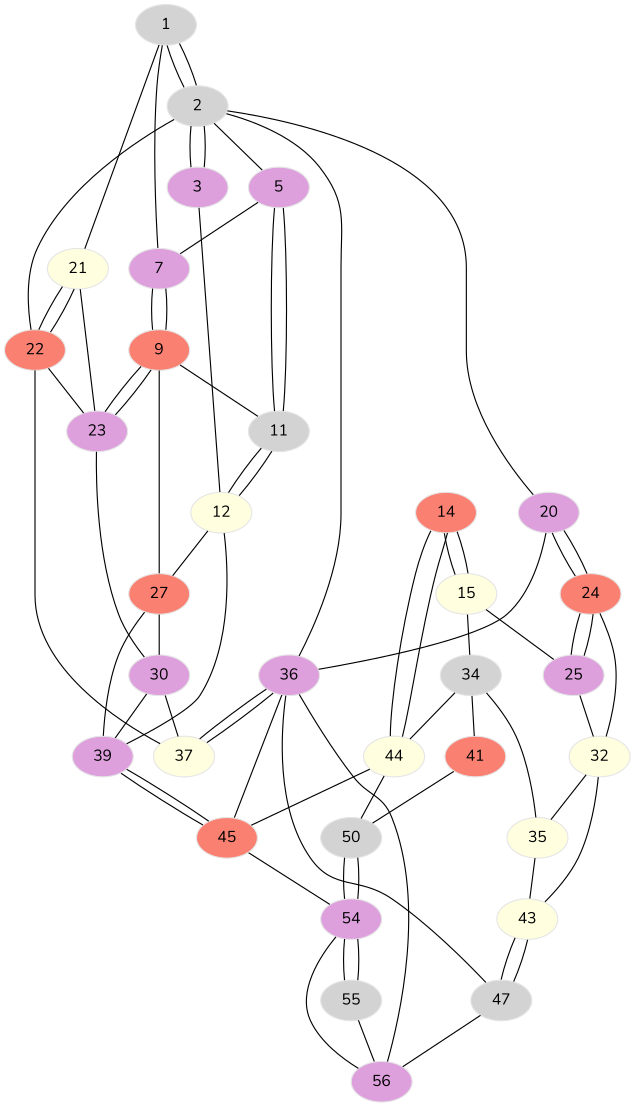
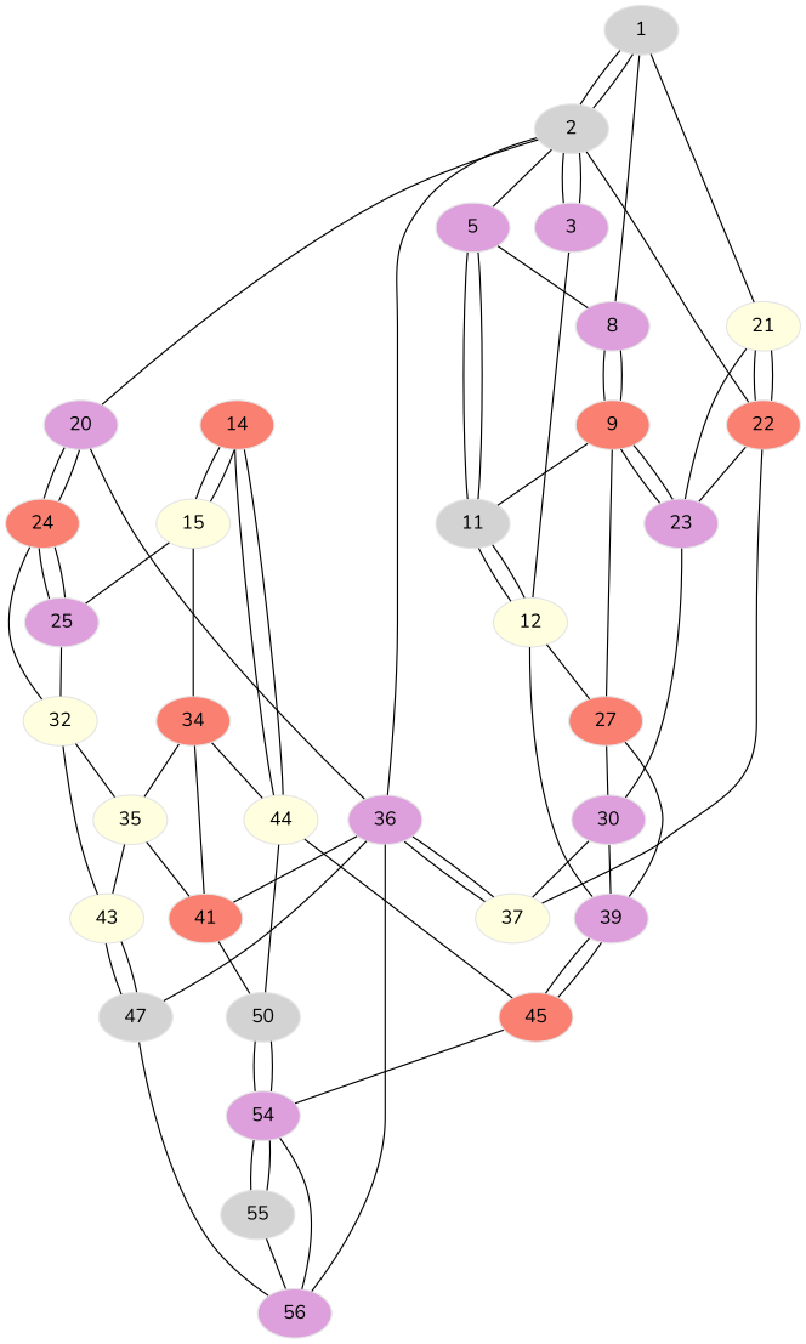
  graph {
    fontname=Nunito
    node [color=gray90 fillcolor=plum fontname=Nunito style=filled]
    edge [fontname=Nunito]
    1 [fillcolor=lightgrey super="+7"]
    2 [fillcolor=lightgrey super="+19"]
-   8 [label=7]
+   8
    21 [fillcolor=lightyellow]
    3 [super="+4"]
    20
    22 [fillcolor=salmon super="+31"]
    36 [super="+48"]
    5 [super="+6"]
    9 [fillcolor=salmon super="+10"]
    23 [super="+29"]
    12 [fillcolor=lightyellow super="+13"]
    24 [fillcolor=salmon]
    37 [fillcolor=lightyellow]
    45 [fillcolor=salmon super="+49"]
    47 [fillcolor=lightgrey super="+53"]
    56 [super="+58"]
    11 [fillcolor=lightgrey]
    27 [fillcolor=salmon super="+28"]
    39
    30 [super="+38"]
    14 [fillcolor=salmon]
    15 [fillcolor=lightyellow super="+16"]
    44 [fillcolor=lightyellow super="+46"]
    25 [super="+26"]
-   34 [fillcolor=lightgrey super="+40"]
+   34 [fillcolor=salmon super="+40"]
    50 [fillcolor=lightgrey]
    32 [fillcolor=lightyellow super="+33"]
    35 [fillcolor=lightyellow super="+42"]
    41 [fillcolor=salmon super="+51"]
    43 [fillcolor=lightyellow]
    54 [super="+57"]
    55 [fillcolor=lightgrey]
    1 -- 2
    1 -- 2
    1 -- 8
    1 -- 21
    2 -- 3
    2 -- 3
    2 -- 20
    2 -- 22
    2 -- 36
    2 -- 5
    8 -- 9
    8 -- 9
    21 -- 22
    21 -- 22
    21 -- 23
    3 -- 12
    20 -- 36
    20 -- 24
    20 -- 24
    22 -- 23
    22 -- 37
    36 -- 37
    36 -- 37
-   36 -- 45
+   36 -- 41
    36 -- 47
    36 -- 56
    5 -- 8
    5 -- 11
    5 -- 11
    9 -- 23
    9 -- 23
    9 -- 11
    9 -- 27
    23 -- 30
    12 -- 27
    12 -- 39
    24 -- 25
    24 -- 25
    24 -- 32
    45 -- 54
    47 -- 56
    11 -- 12
    11 -- 12
    27 -- 39
    27 -- 30
    39 -- 45
    39 -- 45
    30 -- 37
    30 -- 39
    14 -- 15
    14 -- 15
    14 -- 44
    14 -- 44
    15 -- 25
    15 -- 34
    44 -- 45
    44 -- 50
    25 -- 32
    34 -- 44
    34 -- 35
    34 -- 41
    50 -- 54
    50 -- 54
    32 -- 35
    32 -- 43
+   35 -- 41
    35 -- 43
    41 -- 50
    43 -- 47
    43 -- 47
    54 -- 56
    54 -- 55
    54 -- 55
    55 -- 56
  }
